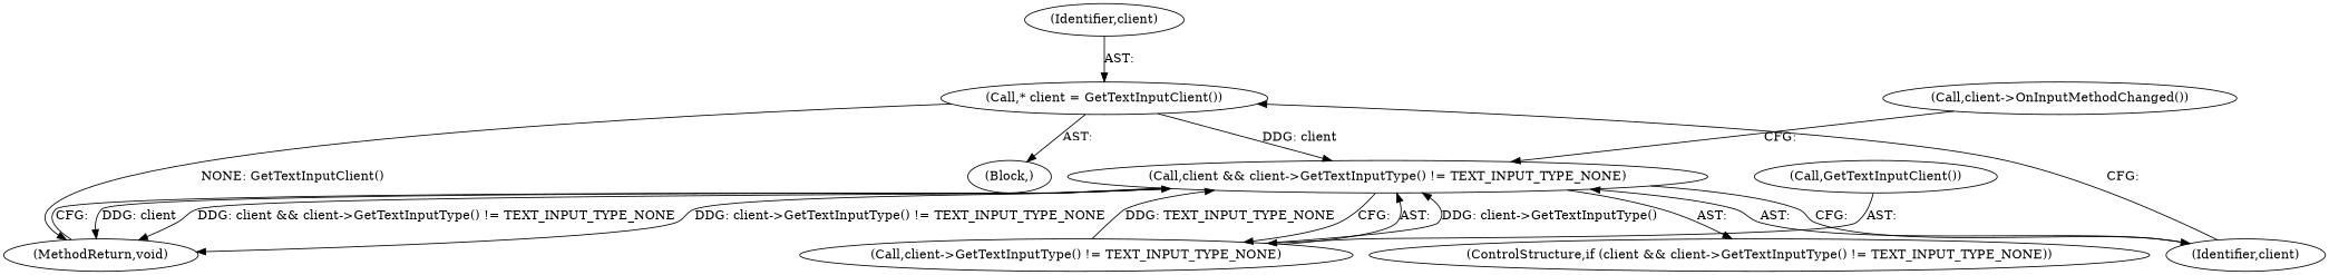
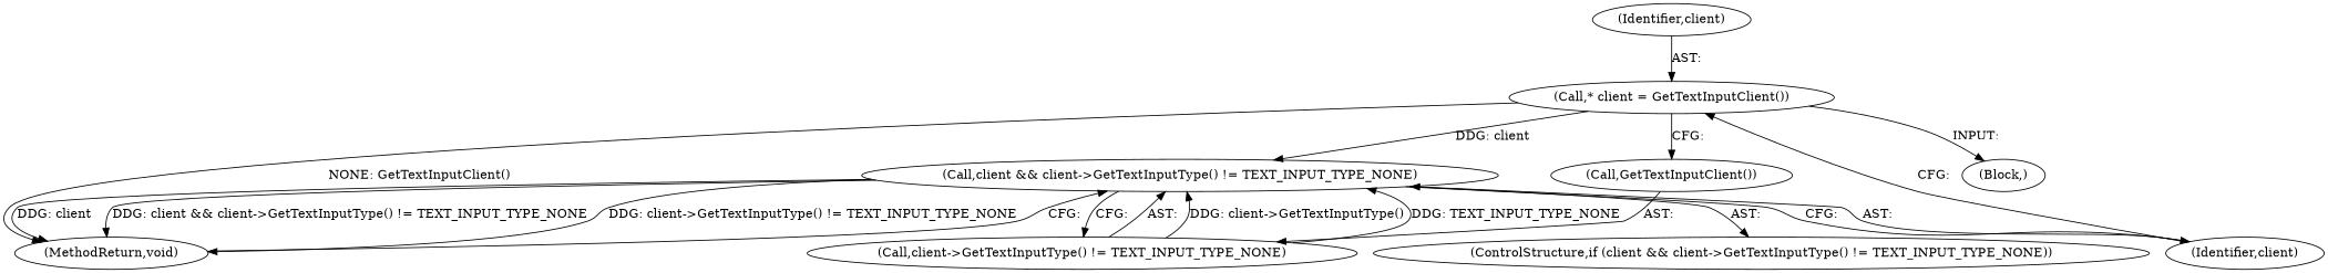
  digraph {
    n1 [label="(Call,* client = GetTextInputClient())"]
    n2 [label="(Call,client && client->GetTextInputType() != TEXT_INPUT_TYPE_NONE)"]
    n3 [label="(Call,GetTextInputClient())"]
    n4 [label="(MethodReturn,void)"]
    n5 [label="(Block,)"]
    n6 [label="(Call,client->GetTextInputType() != TEXT_INPUT_TYPE_NONE)"]
    n7 [label="(ControlStructure,if (client && client->GetTextInputType() != TEXT_INPUT_TYPE_NONE))"]
    n8 [label="(Identifier,client)"]
    n9 [label="(Identifier,client)"]
-   n10 [label="(Call,client->OnInputMethodChanged())"]
    n1 -> n2 [label="DDG: client"]
+   n1 -> n3 [label="CFG: "]
    n1 -> n4 [label="NONE: GetTextInputClient()"]
-   n1 -> n5 [label="AST: "]
+   n1 -> n5 [label="INPUT: "]
    n2 -> n4 [label="DDG: client"]
    n2 -> n4 [label="DDG: client && client->GetTextInputType() != TEXT_INPUT_TYPE_NONE"]
    n2 -> n4 [label="DDG: client->GetTextInputType() != TEXT_INPUT_TYPE_NONE"]
    n2 -> n6 [label="CFG: "]
    n2 -> n7 [label="AST: "]
    n2 -> n8 [label="CFG: "]
    n3 -> n6 [label="AST: "]
    n4 -> n2 [label="CFG: "]
    n6 -> n2 [label="AST: "]
    n6 -> n2 [label="DDG: client->GetTextInputType()"]
    n6 -> n2 [label="DDG: TEXT_INPUT_TYPE_NONE"]
    n8 -> n1 [label="CFG: "]
    n8 -> n2 [label="AST: "]
    n9 -> n1 [label="AST: "]
-   n10 -> n2 [label="CFG: "]
  }
